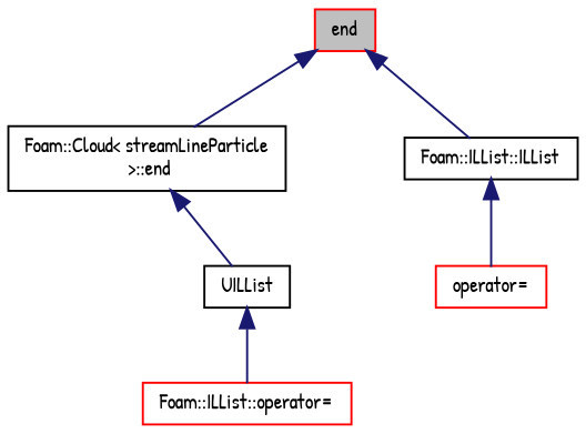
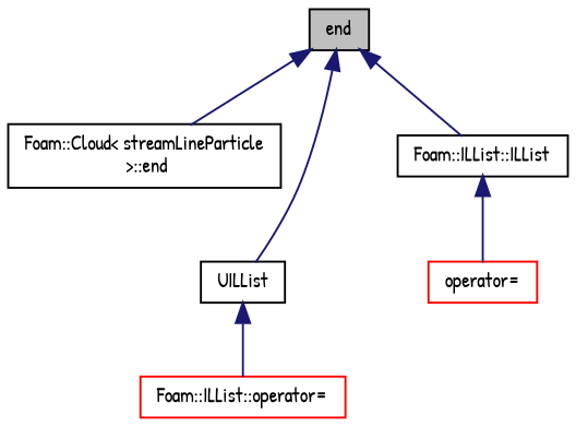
  digraph {
    fontname="Patrick Hand"
    rankdir=TB
    node [color=black fontname="Patrick Hand" fontsize=10 shape=record]
    edge [color=midnightblue dir=back fontname="Patrick Hand" fontsize=10 labelfontname=Helvetica labelfontsize=10 style=solid]
-   n1 [color=red fillcolor=grey75 fontcolor=black height=0.2 label=end style=filled width=0.4]
+   n1 [fillcolor=grey75 fontcolor=black height=0.2 label=end style=filled width=0.4]
    n2 [height=0.2 label="Foam::Cloud\< streamLineParticle\l \>::end" width=0.4]
    n3 [height=0.2 label="Foam::ILList::ILList" width=0.4]
    n4 [height=0.2 label=UILList width=0.4]
    n5 [color=red height=0.2 label="operator=" width=0.4]
    n6 [color=red height=0.2 label="Foam::ILList::operator=" width=0.4]
    n1 -> n2
    n1 -> n3
-   n2 -> n4
+   n1 -> n4
    n3 -> n5
    n4 -> n6
  }
